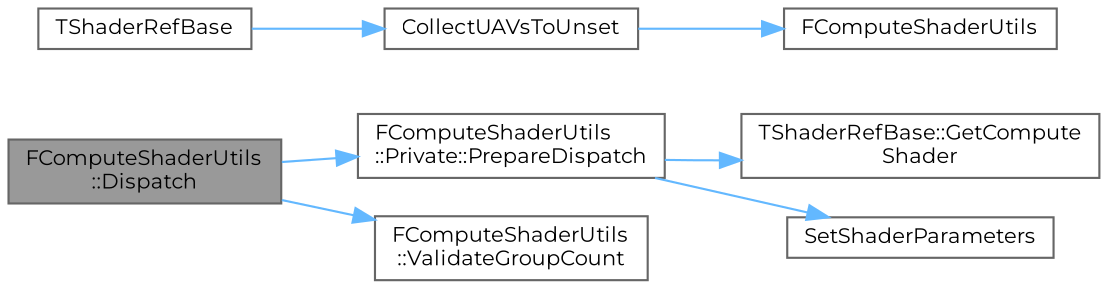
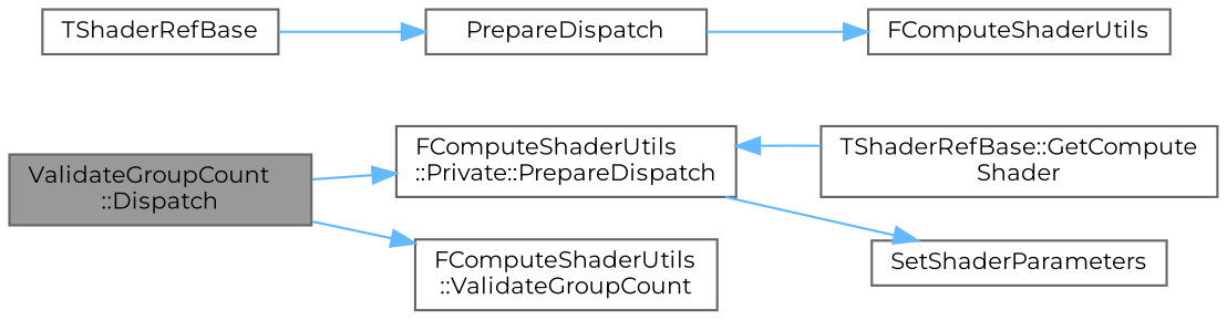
  digraph {
    fontname=Montserrat
    rankdir=LR
    node [color=grey40 fillcolor=white fontname=Montserrat fontsize=10 shape=box style=filled]
    edge [color=steelblue1 fontname=Montserrat fontsize=10 labelfontname=Helvetica labelfontsize=10 style=solid]
-   n1 [color=gray40 fillcolor=grey60 fontcolor=black height=0.2 label="FComputeShaderUtils\l::Dispatch" width=0.4]
+   n1 [color=gray40 fillcolor=grey60 fontcolor=black height=0.2 label="ValidateGroupCount\l::Dispatch" width=0.4]
    n2 [height=0.2 label="FComputeShaderUtils\l::Private::PrepareDispatch" width=0.4]
    n3 [height=0.2 label="FComputeShaderUtils\l::ValidateGroupCount" width=0.4]
    n4 [height=0.2 label="TShaderRefBase::GetCompute\lShader" width=0.4]
    n5 [height=0.2 label=SetShaderParameters width=0.4]
    n6 [height=0.2 label=TShaderRefBase width=0.4]
-   n7 [height=0.2 label=CollectUAVsToUnset width=0.4]
+   n7 [height=0.2 label=PrepareDispatch width=0.4]
    n8 [height=0.2 label=FComputeShaderUtils width=0.4]
    n1 -> n2
    n1 -> n3
-   n2 -> n4
+   n4 -> n2
    n2 -> n5
    n6 -> n7
    n7 -> n8
  }
